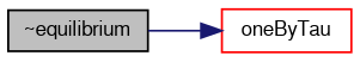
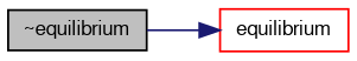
  digraph {
    rankdir=LR
    node [fontname=FreeSans fontsize=10 shape=record]
    n1 [color=black fillcolor=grey75 fontcolor=black height=0.2 label="~equilibrium" style=filled width=0.4]
-   n2 [color=red height=0.2 label=oneByTau width=0.4]
+   n2 [color=red height=0.2 label=equilibrium width=0.4]
    n1 -> n2 [color=midnightblue fontname=FreeSans fontsize=10 labelfontname=FreeSans labelfontsize=10 style=solid]
  }
